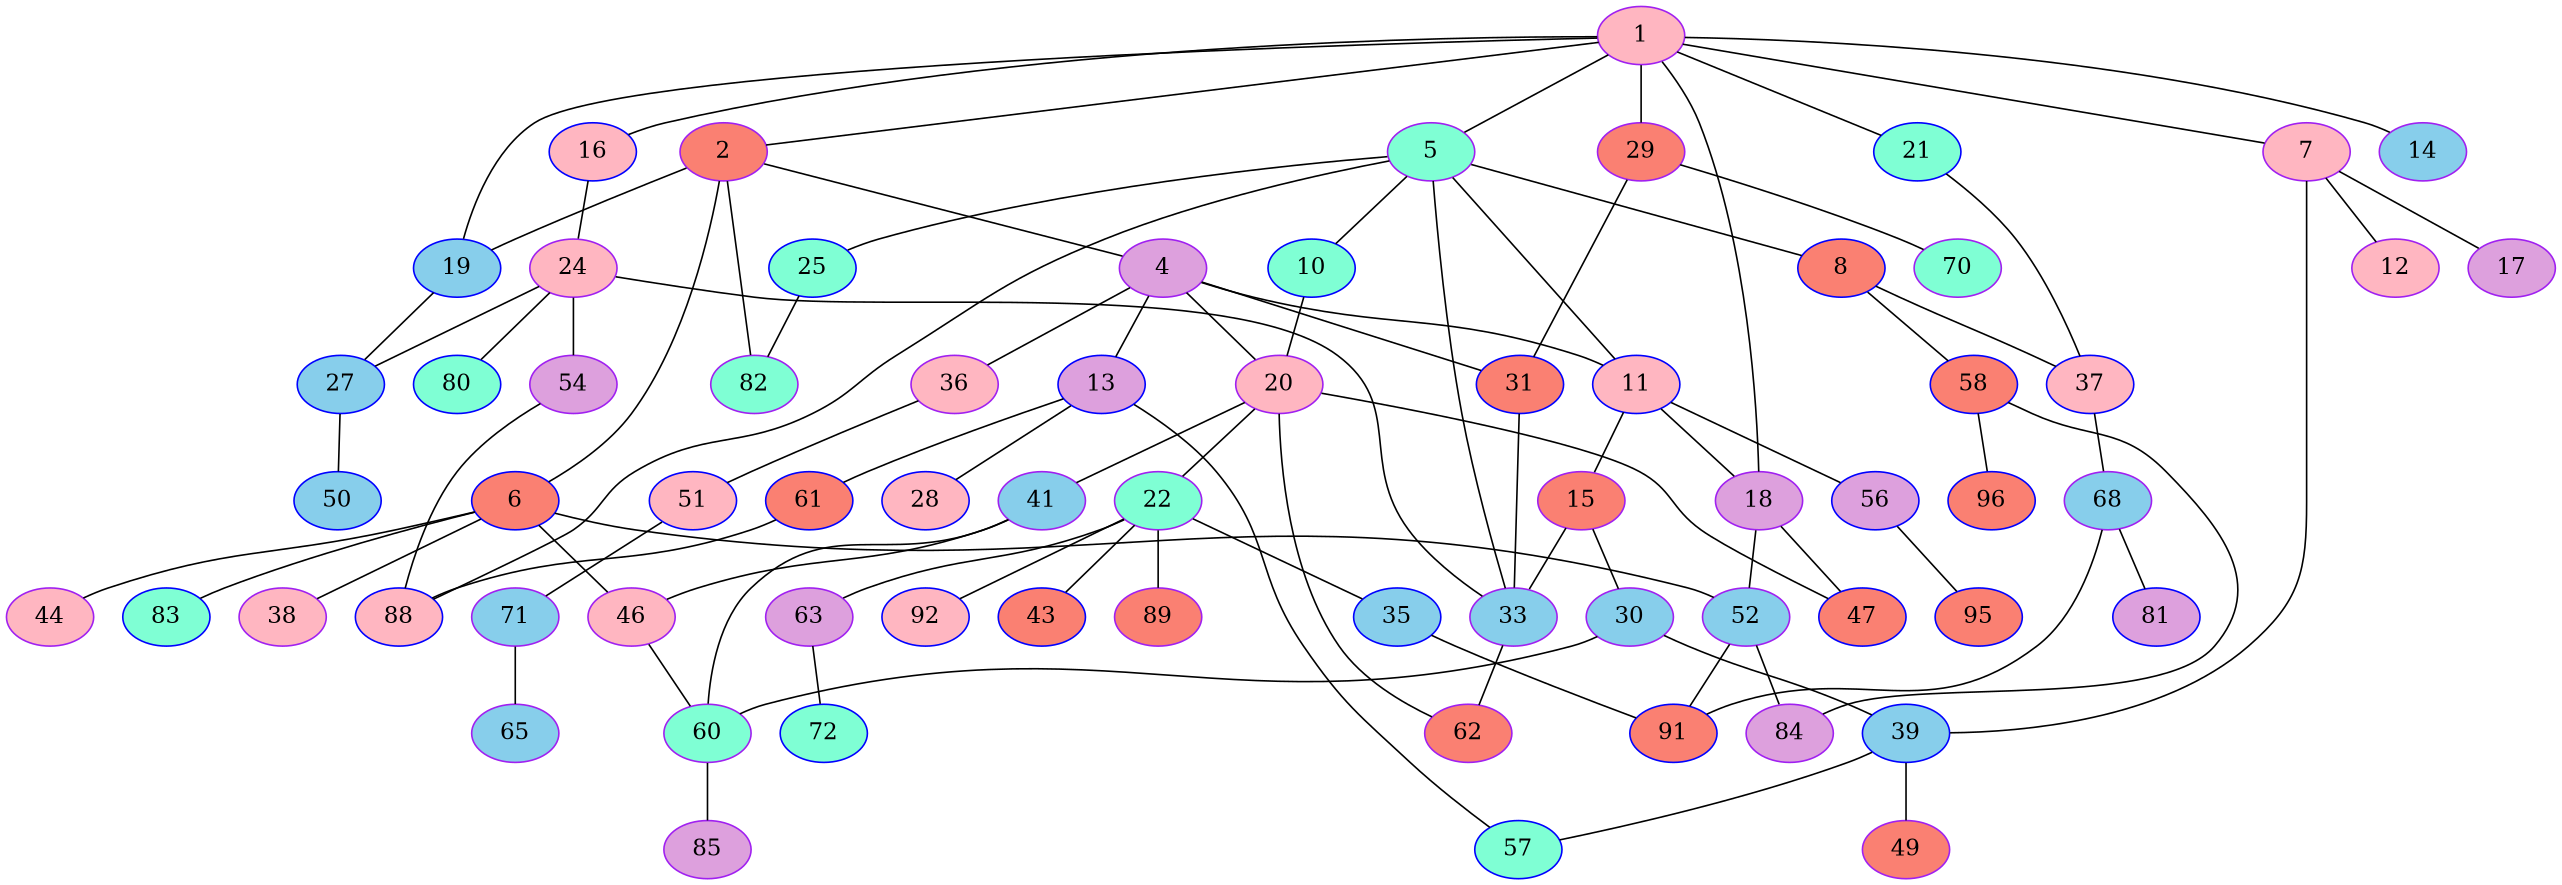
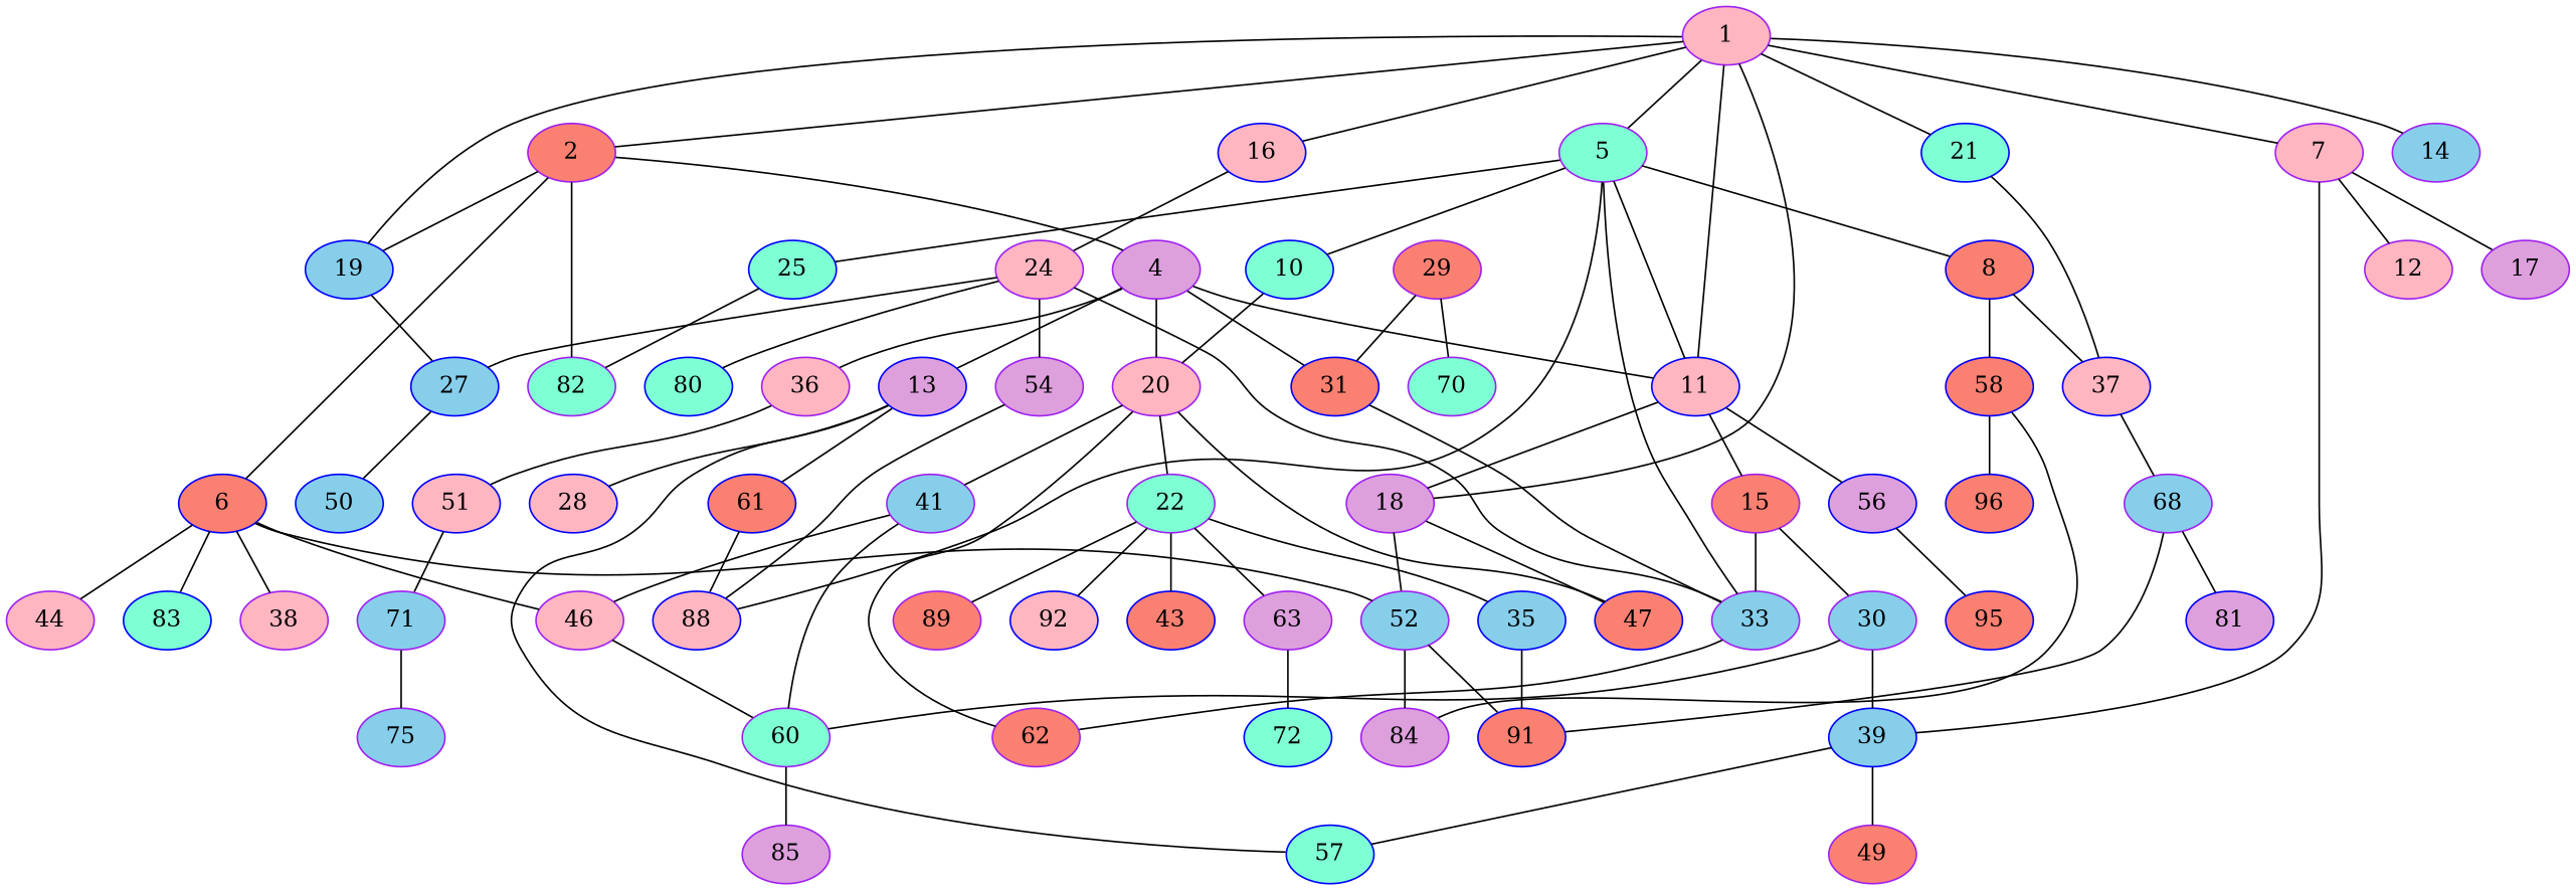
  graph {
    node [color=purple fillcolor=lightpink style=filled]
    1 [super="+3"]
    2 [fillcolor=salmon super="+67"]
    5 [fillcolor=aquamarine super="+32"]
    7 [super="+65"]
    14 [fillcolor=skyblue]
    16 [color=blue]
    18 [fillcolor=plum super="+69"]
    19 [color=blue fillcolor=skyblue super="+86"]
    21 [color=blue fillcolor=aquamarine]
    29 [fillcolor=salmon]
    4 [fillcolor=plum super="+34"]
    6 [color=blue fillcolor=salmon super="+23"]
    82 [fillcolor=aquamarine super="+87"]
    11 [color=blue super="+66"]
    8 [color=blue fillcolor=salmon super="+9"]
    10 [color=blue fillcolor=aquamarine]
    25 [color=blue fillcolor=aquamarine]
    33 [fillcolor=skyblue super="+76"]
    88 [color=blue super="+98"]
    12
    17 [fillcolor=plum]
    39 [color=blue fillcolor=skyblue super="+48"]
    24 [super="+55"]
    52 [fillcolor=skyblue super="+64"]
    47 [color=blue fillcolor=salmon]
    27 [color=blue fillcolor=skyblue super="+53"]
    37 [color=blue super="+45"]
    31 [color=blue fillcolor=salmon super="+59"]
    70 [fillcolor=aquamarine]
    13 [color=blue fillcolor=plum super="+40"]
    20 [super="+99"]
    36
    38 [super="+79"]
    44
    46
    83 [color=blue fillcolor=aquamarine super="+97"]
    15 [fillcolor=salmon super="+90"]
    56 [color=blue fillcolor=plum]
    28 [color=blue]
    57 [color=blue fillcolor=aquamarine super="+77"]
    61 [color=blue fillcolor=salmon]
    22 [fillcolor=aquamarine super="+26"]
    41 [fillcolor=skyblue super="+74"]
    62 [fillcolor=salmon super="+78"]
    51 [color=blue super="+73"]
    58 [color=blue fillcolor=salmon]
    60 [fillcolor=aquamarine super="+94"]
    91 [color=blue fillcolor=salmon super="+100"]
    84 [fillcolor=plum]
    49 [fillcolor=salmon]
    68 [fillcolor=skyblue]
    96 [color=blue fillcolor=salmon]
    30 [fillcolor=skyblue super="+42"]
    95 [color=blue fillcolor=salmon]
    54 [fillcolor=plum]
    80 [color=blue fillcolor=aquamarine]
    50 [color=blue fillcolor=skyblue]
    35 [color=blue fillcolor=skyblue]
    43 [color=blue fillcolor=salmon]
    63 [fillcolor=plum super="+93"]
    89 [fillcolor=salmon]
    92 [color=blue]
    72 [color=blue fillcolor=aquamarine]
    85 [fillcolor=plum]
    71 [fillcolor=skyblue]
    81 [color=blue fillcolor=plum]
-   75 [fillcolor=skyblue label=65]
+   75 [fillcolor=skyblue]
    1 -- 2
    1 -- 5
    1 -- 7
    1 -- 14
    1 -- 16
    1 -- 18
    1 -- 19
    1 -- 21
-   1 -- 29
+   1 -- 11
    2 -- 19
    2 -- 4
    2 -- 6
    2 -- 82
    5 -- 11
    5 -- 8
    5 -- 10
    5 -- 25
    5 -- 33
    5 -- 88
    7 -- 12
    7 -- 17
    7 -- 39
    16 -- 24
    18 -- 52
    18 -- 47
    19 -- 27
    21 -- 37
    29 -- 31
    29 -- 70
    4 -- 11
    4 -- 31
    4 -- 13
    4 -- 20
    4 -- 36
    6 -- 52 [weight=2]
    6 -- 38
    6 -- 44
    6 -- 46
    6 -- 83
    11 -- 18
    11 -- 15
    11 -- 56
    8 -- 37
    8 -- 58
    10 -- 20
    25 -- 82
    33 -- 62
    39 -- 57
    39 -- 49
    24 -- 33
    24 -- 27
    24 -- 54
    24 -- 80
    52 -- 91
    52 -- 84
    27 -- 50
    37 -- 68
    31 -- 33
    13 -- 28
    13 -- 57
    13 -- 61
    20 -- 47
    20 -- 22
    20 -- 41
    20 -- 62
    36 -- 51
    46 -- 60
    15 -- 33
    15 -- 30
    56 -- 95
    61 -- 88
    22 -- 35
    22 -- 43
    22 -- 63
    22 -- 89
    22 -- 92
    41 -- 46
    41 -- 60
    51 -- 71
    58 -- 84
    58 -- 96
    60 -- 85
    68 -- 91
    68 -- 81
    30 -- 39
    30 -- 60
    54 -- 88
    35 -- 91
    63 -- 72
    71 -- 75
  }
